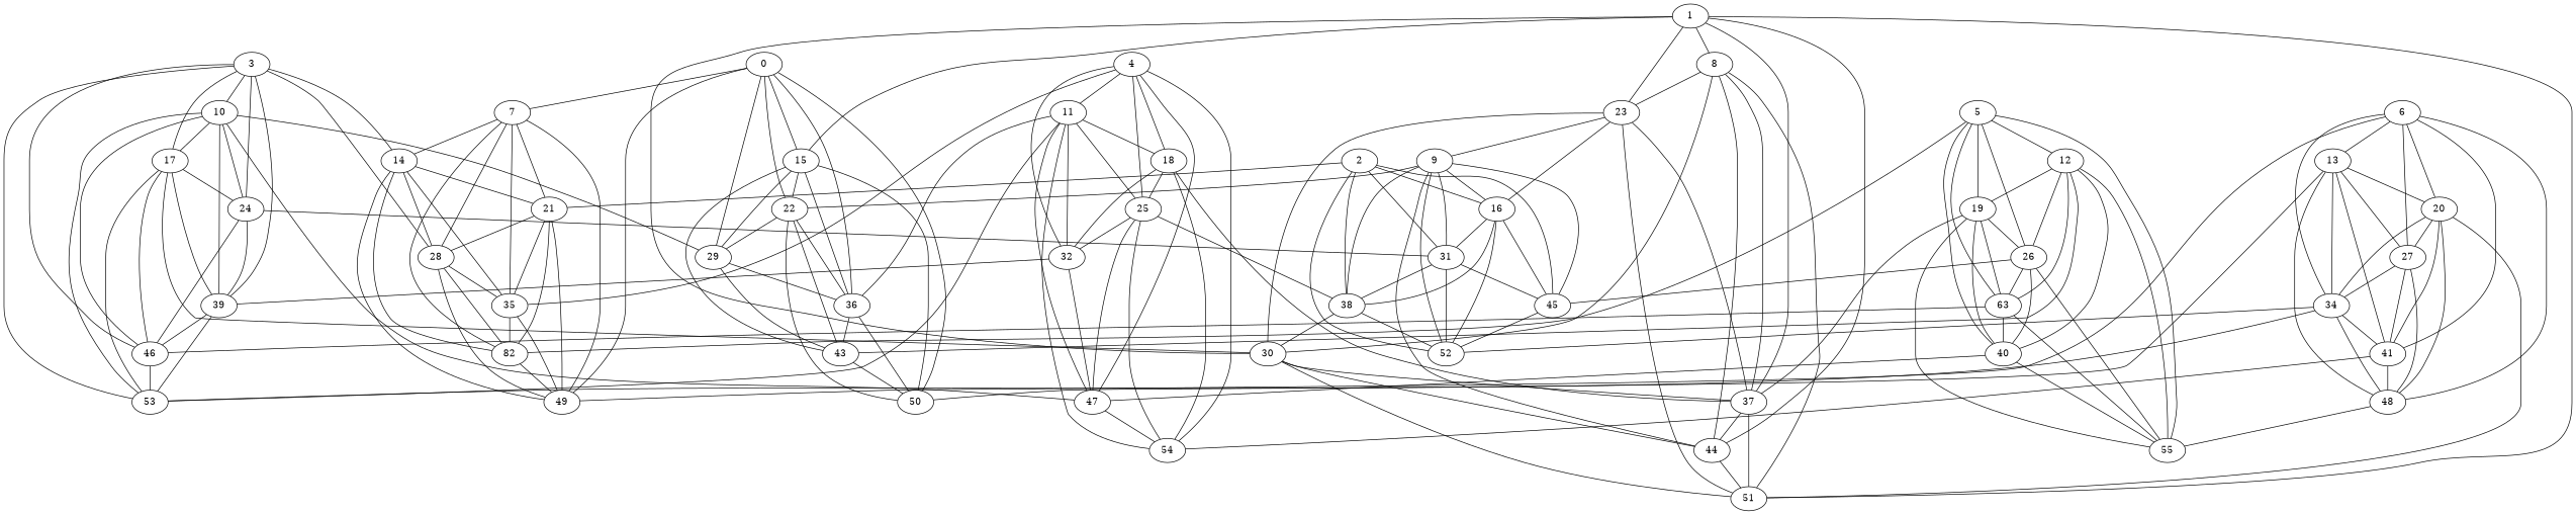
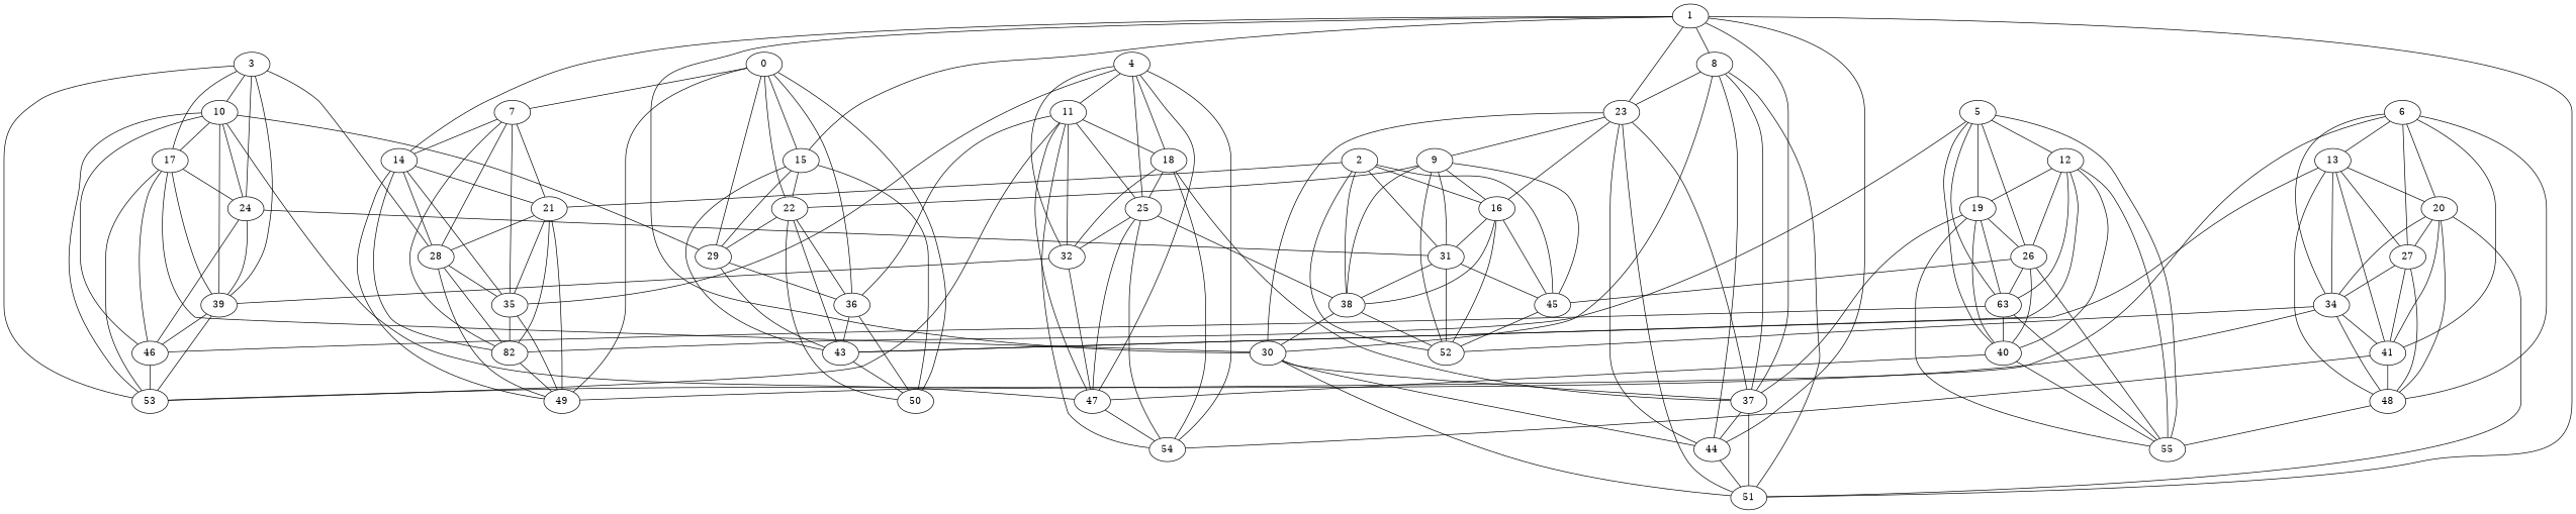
  graph {
    0
    7
    15
    22
    29
    36
    50
    49
    14
    21
    28
    35
    n13 [label=82]
    43
    1
    8
    23
    30
    37
    44
    51
    9
    2
    16
    31
    38
    45
    52
    3
    10
    17
    24
    39
    46
    53
    47
    4
    11
    18
    25
    32
    54
    5
    12
    19
    26
    n47 [label=63]
    40
    55
    6
    13
    20
    27
    34
    41
    48
    0 -- 7
    0 -- 15
    0 -- 22
    0 -- 29
    0 -- 36
    0 -- 50
    0 -- 49
-   7 -- 49
    7 -- 14
    7 -- 21
    7 -- 28
    7 -- 35
    7 -- n13
    15 -- 22
    15 -- 29
-   15 -- 36
    15 -- 50
    15 -- 43
    22 -- 29
    22 -- 36
    22 -- 50
    22 -- 43
    29 -- 36
    29 -- 43
    36 -- 50
    36 -- 43
    14 -- 49
    14 -- 21
    14 -- 28
    14 -- 35
    14 -- n13
    21 -- 49
    21 -- 28
    21 -- 35
    21 -- n13
    28 -- 49
    28 -- 35
    28 -- n13
    35 -- 49
    35 -- n13
    n13 -- 49
    43 -- 50
    1 -- 15
-   3 -- 14
+   1 -- 14
    1 -- 8
    1 -- 23
    1 -- 30
    1 -- 37
    1 -- 44
    1 -- 51
    8 -- 23
    8 -- 30
    8 -- 37
    8 -- 44
    8 -- 51
    23 -- 30
    23 -- 37
-   9 -- 44
+   23 -- 44
    23 -- 51
    23 -- 9
    30 -- 37
    30 -- 44
    30 -- 51
    37 -- 44
    37 -- 51
    44 -- 51
    9 -- 22
    9 -- 16
    9 -- 31
    9 -- 38
    9 -- 45
    9 -- 52
    2 -- 21
    2 -- 16
    2 -- 31
    2 -- 38
    2 -- 45
    2 -- 52
    16 -- 23
    16 -- 31
    16 -- 38
    16 -- 45
    16 -- 52
    31 -- 38
    31 -- 45
    31 -- 52
    38 -- 30
    38 -- 52
    45 -- 52
    3 -- 28
    3 -- 10
    3 -- 17
    3 -- 24
    3 -- 39
-   3 -- 46
    3 -- 53
    10 -- 29
    10 -- 17
    10 -- 24
    10 -- 39
    10 -- 46
    10 -- 53
    10 -- 47
    17 -- 30
    17 -- 24
    17 -- 39
    17 -- 46
    17 -- 53
    24 -- 31
    24 -- 39
    24 -- 46
    39 -- 46
    39 -- 53
    46 -- 53
    47 -- 54
    4 -- 35
    4 -- 47
    4 -- 11
    4 -- 18
    4 -- 25
    4 -- 32
    4 -- 54
    11 -- 36
    11 -- 53
    11 -- 47
    11 -- 18
    11 -- 25
    11 -- 32
    11 -- 54
    18 -- 37
    18 -- 25
    18 -- 32
    18 -- 54
    25 -- 38
    25 -- 47
    25 -- 32
    25 -- 54
    32 -- 39
    32 -- 47
    5 -- n13
    5 -- 12
    5 -- 19
    5 -- 26
    5 -- n47
    5 -- 40
    5 -- 55
    12 -- 43
    12 -- 19
    12 -- 26
    12 -- n47
    12 -- 40
    12 -- 55
    19 -- 37
    19 -- 26
    19 -- n47
    19 -- 40
    19 -- 55
    26 -- 45
    26 -- n47
    26 -- 40
    26 -- 55
    n47 -- 46
    n47 -- 40
    n47 -- 55
    40 -- 47
    40 -- 55
    6 -- 49
    6 -- 13
    6 -- 20
    6 -- 27
    6 -- 34
    6 -- 41
    6 -- 48
-   13 -- 50
+   13 -- 43
    13 -- 20
    13 -- 27
    13 -- 34
    13 -- 41
    13 -- 48
    20 -- 51
    20 -- 27
    20 -- 34
    20 -- 41
    20 -- 48
    27 -- 34
    27 -- 41
    27 -- 48
    34 -- 52
    34 -- 53
    34 -- 41
    34 -- 48
    41 -- 54
    41 -- 48
    48 -- 55
  }
